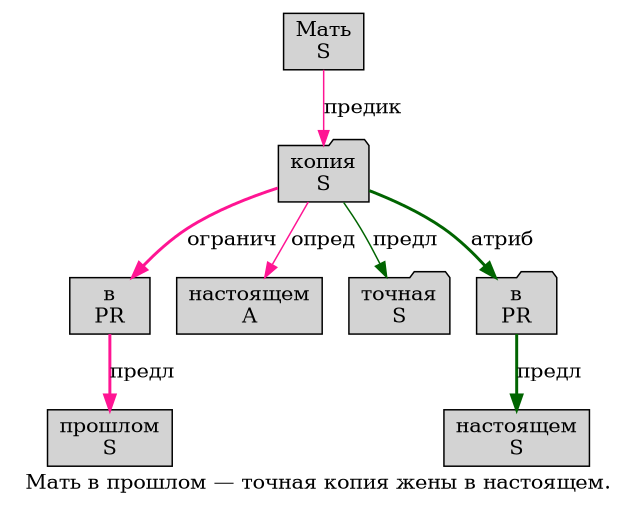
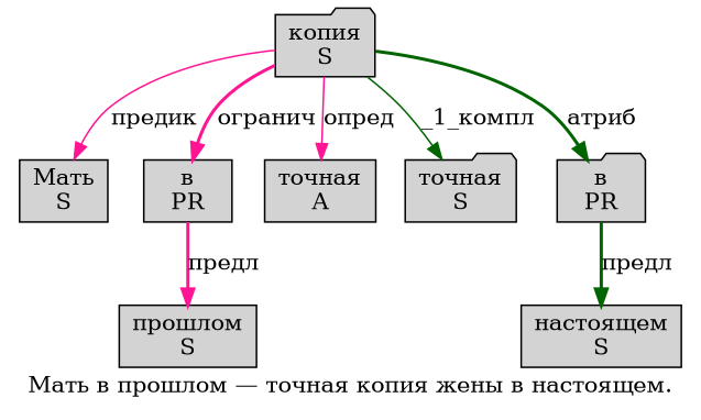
  digraph {
    label="Мать в прошлом — точная копия жены в настоящем."
    node [fillcolor=lightgray penwidth=1 shape=box style=filled]
    edge [color=deeppink style=bold]
    n1 [label="Мать\nS"]
    n2 [label="в\nPR"]
    n3 [label="прошлом\nS"]
-   n4 [label="настоящем\nA"]
+   n4 [label="точная\nA"]
    n5 [label="копия\nS" shape=folder]
    n6 [label="точная\nS" shape=folder]
    n7 [label="в\nPR" shape=folder]
    n8 [label="настоящем\nS"]
    n2 -> n3 [label="предл"]
-   n1 -> n5 [label="предик" style=solid]
+   n5 -> n1 [label="предик" style=solid]
    n5 -> n2 [label="огранич"]
    n5 -> n4 [label="опред" style=solid]
-   n5 -> n6 [color=darkgreen label="предл" style=solid]
+   n5 -> n6 [color=darkgreen label="_1_компл" style=solid]
    n5 -> n7 [color=darkgreen label="атриб"]
    n7 -> n8 [color=darkgreen label="предл"]
  }
